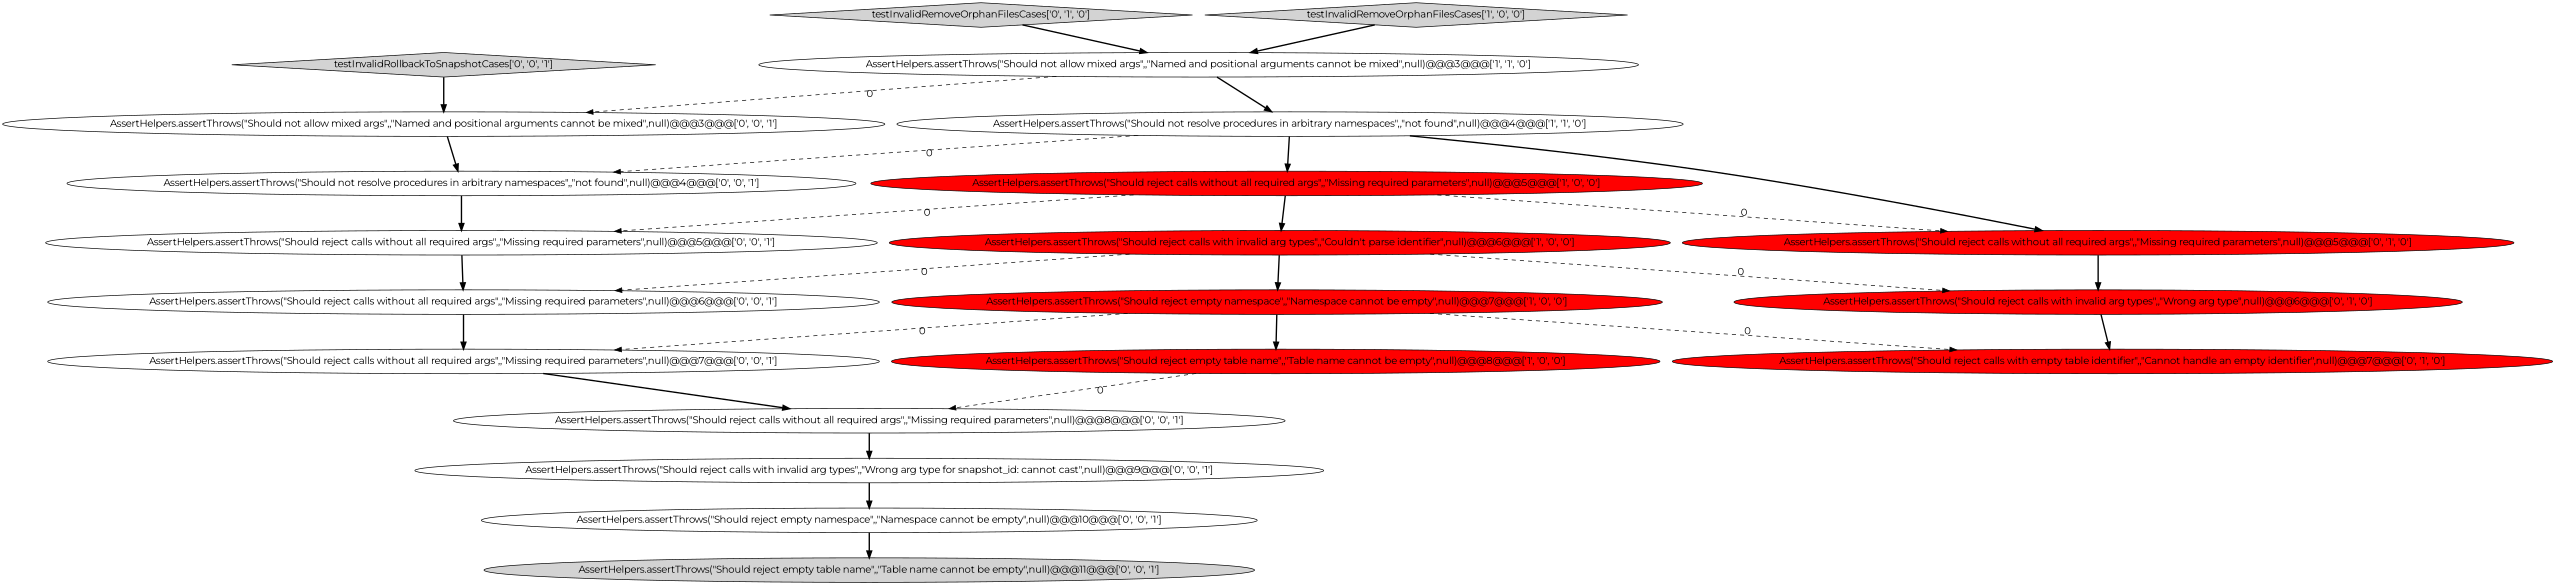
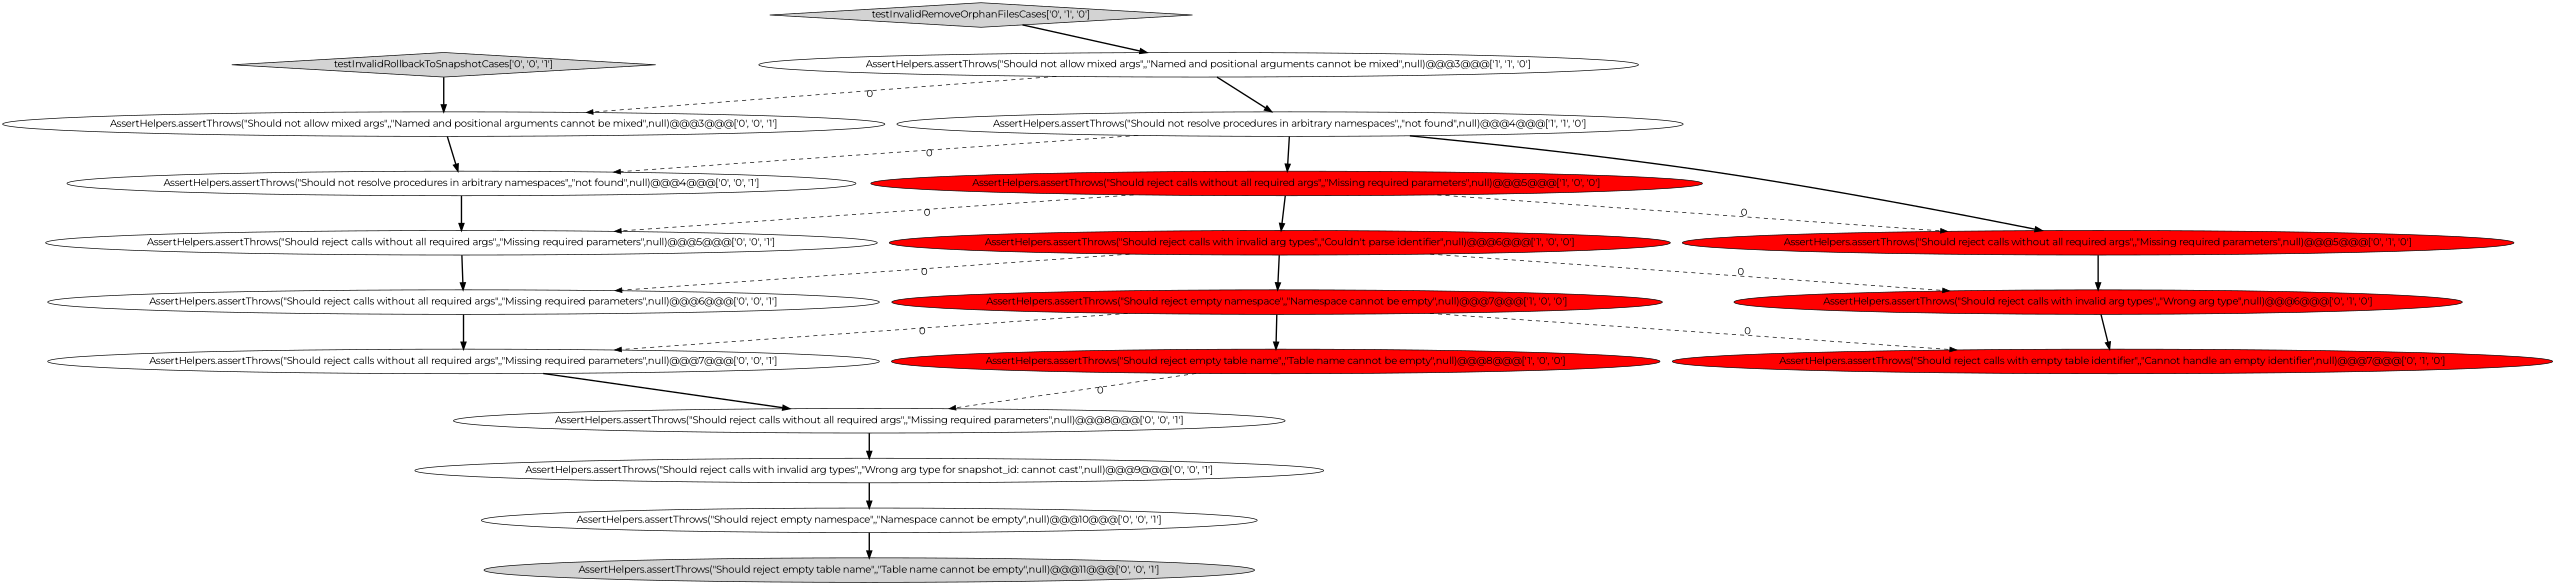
  digraph {
    fontname=Montserrat
    node [fillcolor=white shape=ellipse style=filled fontname=Montserrat]
    edge [style=bold fontname=Montserrat]
    n1 [fillcolor=red label="AssertHelpers.assertThrows(\"Should reject calls with empty table identifier\",,\"Cannot handle an empty identifier\",null)@@@7@@@['0', '1', '0']"]
    n2 [fillcolor=lightgray label="testInvalidRollbackToSnapshotCases['0', '0', '1']" shape=diamond]
    n3 [label="AssertHelpers.assertThrows(\"Should not allow mixed args\",,\"Named and positional arguments cannot be mixed\",null)@@@3@@@['0', '0', '1']"]
    n4 [label="AssertHelpers.assertThrows(\"Should reject calls without all required args\",,\"Missing required parameters\",null)@@@5@@@['0', '0', '1']"]
    n5 [label="AssertHelpers.assertThrows(\"Should reject calls without all required args\",,\"Missing required parameters\",null)@@@6@@@['0', '0', '1']"]
    n6 [label="AssertHelpers.assertThrows(\"Should not resolve procedures in arbitrary namespaces\",,\"not found\",null)@@@4@@@['1', '1', '0']"]
    n7 [fillcolor=red label="AssertHelpers.assertThrows(\"Should reject calls without all required args\",,\"Missing required parameters\",null)@@@5@@@['1', '0', '0']"]
    n8 [label="AssertHelpers.assertThrows(\"Should not resolve procedures in arbitrary namespaces\",,\"not found\",null)@@@4@@@['0', '0', '1']"]
    n9 [fillcolor=red label="AssertHelpers.assertThrows(\"Should reject calls without all required args\",,\"Missing required parameters\",null)@@@5@@@['0', '1', '0']"]
    n10 [fillcolor=red label="AssertHelpers.assertThrows(\"Should reject empty table name\",,\"Table name cannot be empty\",null)@@@8@@@['1', '0', '0']"]
    n11 [label="AssertHelpers.assertThrows(\"Should reject calls without all required args\",,\"Missing required parameters\",null)@@@8@@@['0', '0', '1']"]
    n12 [label="AssertHelpers.assertThrows(\"Should not allow mixed args\",,\"Named and positional arguments cannot be mixed\",null)@@@3@@@['1', '1', '0']"]
    n13 [fillcolor=red label="AssertHelpers.assertThrows(\"Should reject calls with invalid arg types\",,\"Couldn't parse identifier\",null)@@@6@@@['1', '0', '0']"]
    n14 [fillcolor=lightgray label="testInvalidRemoveOrphanFilesCases['0', '1', '0']" shape=diamond]
    n15 [fillcolor=red label="AssertHelpers.assertThrows(\"Should reject calls with invalid arg types\",,\"Wrong arg type\",null)@@@6@@@['0', '1', '0']"]
    n16 [fillcolor=red label="AssertHelpers.assertThrows(\"Should reject empty namespace\",,\"Namespace cannot be empty\",null)@@@7@@@['1', '0', '0']"]
    n17 [label="AssertHelpers.assertThrows(\"Should reject calls without all required args\",,\"Missing required parameters\",null)@@@7@@@['0', '0', '1']"]
    n18 [label="AssertHelpers.assertThrows(\"Should reject calls with invalid arg types\",,\"Wrong arg type for snapshot_id: cannot cast\",null)@@@9@@@['0', '0', '1']"]
    n19 [label="AssertHelpers.assertThrows(\"Should reject empty namespace\",,\"Namespace cannot be empty\",null)@@@10@@@['0', '0', '1']"]
    n20 [fillcolor=lightgray label="AssertHelpers.assertThrows(\"Should reject empty table name\",,\"Table name cannot be empty\",null)@@@11@@@['0', '0', '1']"]
-   n21 [fillcolor=lightgray label="testInvalidRemoveOrphanFilesCases['1', '0', '0']" shape=diamond]
    n2 -> n3
    n3 -> n8
    n4 -> n5
    n5 -> n17
    n6 -> n7
    n6 -> n8 [label=0 style=dashed]
    n6 -> n9
    n7 -> n4 [label=0 style=dashed]
    n7 -> n9 [label=0 style=dashed]
    n7 -> n13
    n8 -> n4
    n9 -> n15
    n10 -> n11 [label=0 style=dashed]
    n11 -> n18
    n12 -> n3 [label=0 style=dashed]
    n12 -> n6
    n13 -> n5 [label=0 style=dashed]
    n13 -> n15 [label=0 style=dashed]
    n13 -> n16
    n14 -> n12
    n15 -> n1
    n16 -> n1 [label=0 style=dashed]
    n16 -> n10
    n16 -> n17 [label=0 style=dashed]
    n17 -> n11
    n18 -> n19
    n19 -> n20
-   n21 -> n12
  }
